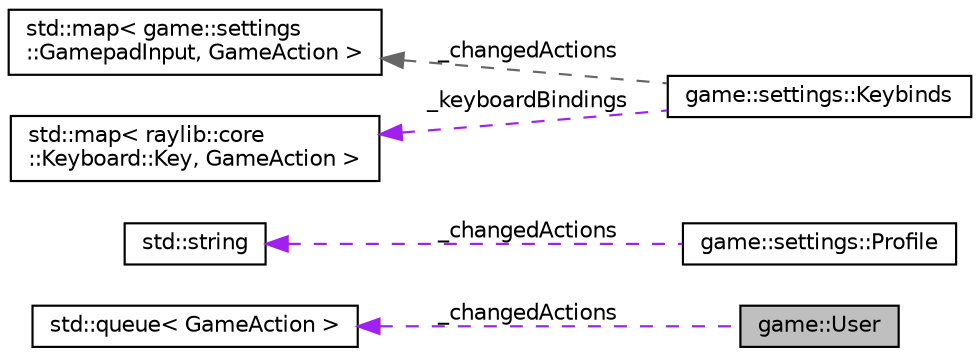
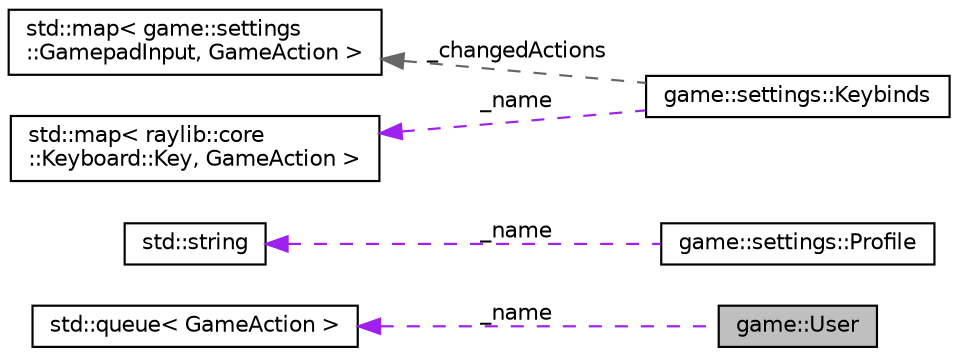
  digraph {
    rankdir=LR
    node [color=black fillcolor=white fontname=Helvetica fontsize=10 shape=record style=filled]
    edge [color=purple dir=back fontname=Helvetica fontsize=10 labelfontname=Helvetica labelfontsize=10 style=dashed]
    n1 [fillcolor=grey75 fontcolor=black height=0.2 label="game::User" width=0.4]
    n2 [height=0.2 label="std::queue\< GameAction \>" width=0.4]
    n3 [height=0.2 label="game::settings::Profile" width=0.4]
    n4 [height=0.2 label="std::string" width=0.4]
    n5 [height=0.2 label="game::settings::Keybinds" width=0.4]
    n6 [height=0.2 label="std::map\< game::settings\l::GamepadInput, GameAction \>" width=0.4]
    n7 [height=0.2 label="std::map\< raylib::core\l::Keyboard::Key, GameAction \>" width=0.4]
-   n2 -> n1 [label=" _changedActions"]
-   n4 -> n3 [label=" _changedActions"]
+   n2 -> n1 [label=" _name"]
+   n4 -> n3 [label=" _name"]
    n6 -> n5 [color=gray40 label=" _changedActions"]
-   n7 -> n5 [label=" _keyboardBindings"]
+   n7 -> n5 [label=" _name"]
  }
